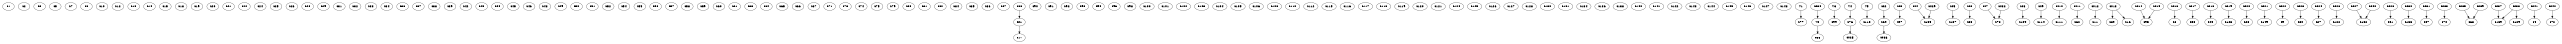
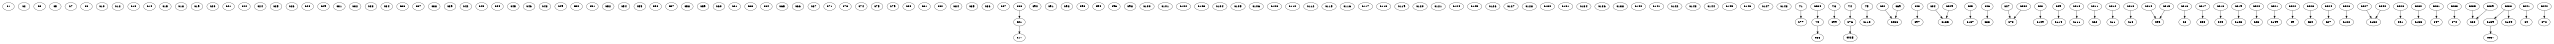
  strict digraph {
    edge [weight=1]
    c1
    c2
    c3
    c5
    c7
    c8
    c10
    c12
    c13
    c14
    c15
    c18
    c19
    c20
    c21
    c22
    c24
    c25
    c26
    c28
    c29
    c31
    c32
    c33
    c34
    c36
    c37
    c38
    c39
    c42
    c43
    c44
    c45
    c46
    c48
    c49
    c50
    c51
    c52
    c54
    c55
    c56
    c57
    c58
    c59
    c60
    c61
    c63
    c64
    c65
    c66
    c67
    c71
    c73
    c74
    c75
    c79
    c80
    c81
    c82
    c84
    c85
    c86
    c87
    c88
    co1
    c17
    c90
    c91
    c92
    c93
    c94
    c96
    c98
    c100
    c101
    c102
    c103
    c104
    c105
    c106
    c108
    c110
    c112
    c115
    c116
    c117
    c118
    c119
    c120
    c121
    c124
    c125
    c126
    c127
    c128
    c130
    c131
    c134
    c136
    c138
    c140
    c141
    c142
    c143
    c144
    c145
    c146
    c147
    c148
    v1
    c77
    v2
    c35
    v3
    c99
    v4
    c76
    co25
    v5
    c113
    co2
    c69
    co36
    co3
    c97
    co4
    c135
    co5
    c137
    co6
    c83
    co7
    c78
    co8
    c109
    co9
    c114
    co10
    c111
    co11
    c62
    co12
    c11
    co13
-   c89
    c16
    co14
    c95
    co15
    co16
    c6
    co17
    c53
    co18
    c40
    co19
    c123
    co20
    c23
    co21
    c149
    co22
    c9
    co23
    c30
    co24
    c27
    co26
    c122
    co27
    c132
    co28
    c41
    co29
    co30
    c133
    co31
    c47
    co32
    co33
    c70
    co34
    co35
    c68
    co37
    c139
    co38
    c129
    co39
    co40
    co41
    c4
    co42
    c72
    c88 -> co1
    co1 -> c17
    v1 -> c77
    v2 -> c35
    v3 -> c99
    v4 -> c76
    c76 -> co25
    v5 -> c113
-   co2 -> c69
+   co2 -> co36
    c69 -> co36
    co3 -> c97
    co4 -> c135
    co5 -> c137
    co6 -> c83
    co7 -> c78
    co8 -> c109
    co9 -> c114
    co10 -> c111
    co11 -> c62
    co12 -> c11
-   co13 -> c89
    co13 -> c16
    co14 -> c95
    co15 -> c95
    co16 -> c6
    co17 -> c53
    co18 -> c40
    co19 -> c123
    co20 -> c23
    co21 -> c149
    co22 -> c9
    co23 -> c30
    co24 -> c27
    co26 -> c122
    co27 -> c132
    co28 -> c41
    co29 -> c135
    co30 -> c133
    co31 -> c47
    co32 -> c78
    co33 -> c70
    co34 -> v2
    co35 -> c68
-   co37 -> c139
+   c139 -> co37
    co38 -> c139
    co38 -> c129
    co39 -> c68
    co40 -> c132
    co41 -> c4
    co42 -> c72
  }
